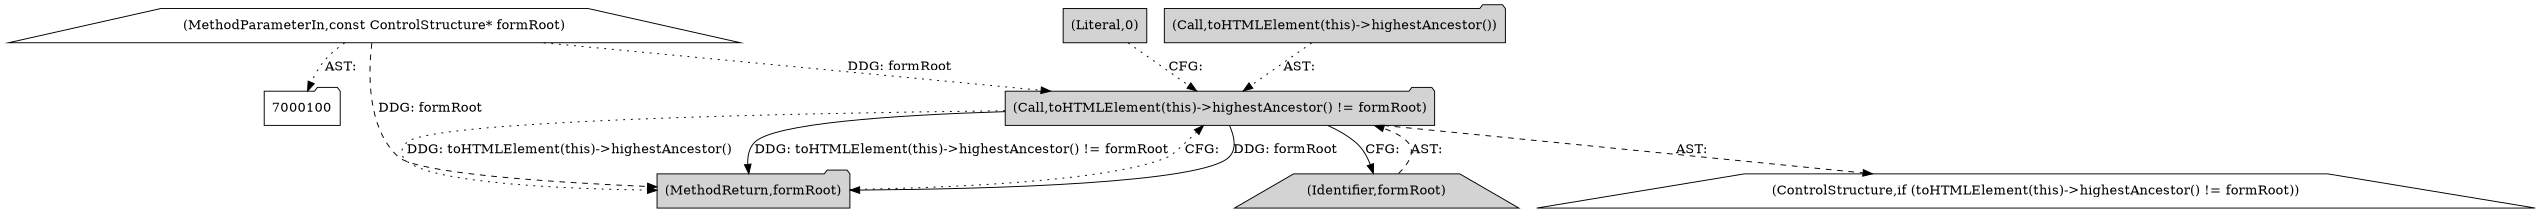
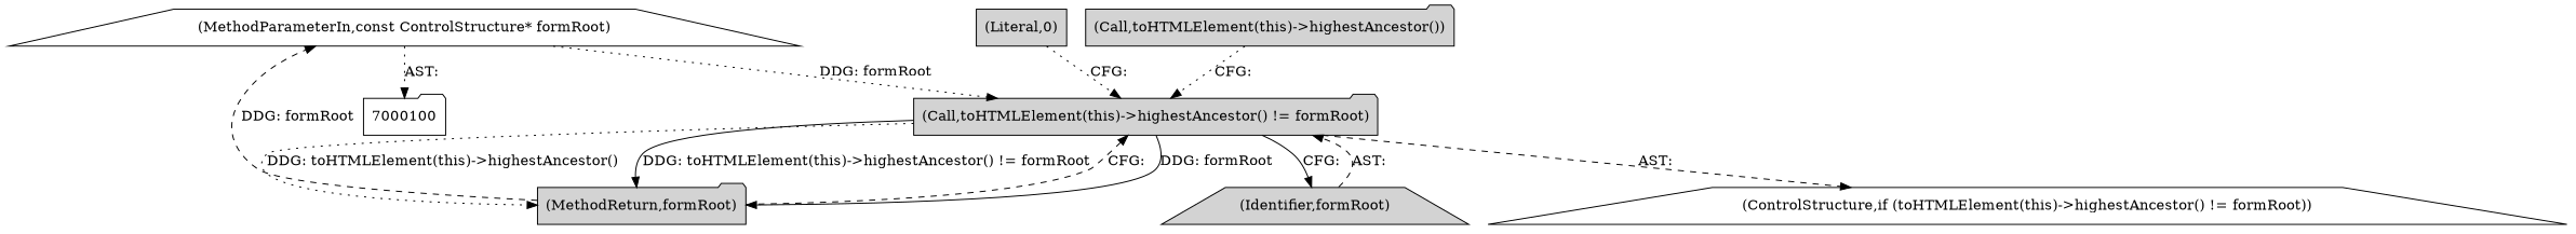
  digraph {
    node [fillcolor=lightgrey shape=folder style=filled]
    edge [style=dotted]
    n1 [fillcolor=white label="(MethodParameterIn,const ControlStructure* formRoot)" shape=trapezium]
    n2 [label="(Call,toHTMLElement(this)->highestAncestor() != formRoot)"]
    n3 [label="(MethodReturn,formRoot)"]
    n4 [fillcolor=white label=7000100]
    n5 [label="(Identifier,formRoot)" shape=trapezium]
    n6 [fillcolor=white label="(ControlStructure,if (toHTMLElement(this)->highestAncestor() != formRoot))" shape=trapezium]
    n7 [label="(Literal,0)" shape=box]
    n8 [label="(Call,toHTMLElement(this)->highestAncestor())"]
    n1 -> n2 [label="DDG: formRoot"]
-   n1 -> n3 [label="DDG: formRoot" style=dashed]
+   n3 -> n1 [label="DDG: formRoot" style=dashed]
    n1 -> n4 [label="AST: "]
    n2 -> n3 [label="DDG: formRoot" style=solid]
    n2 -> n3 [label="DDG: toHTMLElement(this)->highestAncestor()"]
    n2 -> n3 [label="DDG: toHTMLElement(this)->highestAncestor() != formRoot" style=solid]
    n2 -> n5 [label="CFG: " style=solid]
    n2 -> n6 [label="AST: " style=dashed]
-   n3 -> n2 [label="CFG: "]
+   n3 -> n2 [label="CFG: " style=dashed]
    n5 -> n2 [label="AST: " style=dashed]
    n7 -> n2 [label="CFG: "]
-   n8 -> n2 [label="AST: "]
+   n8 -> n2 [label="CFG: "]
  }
